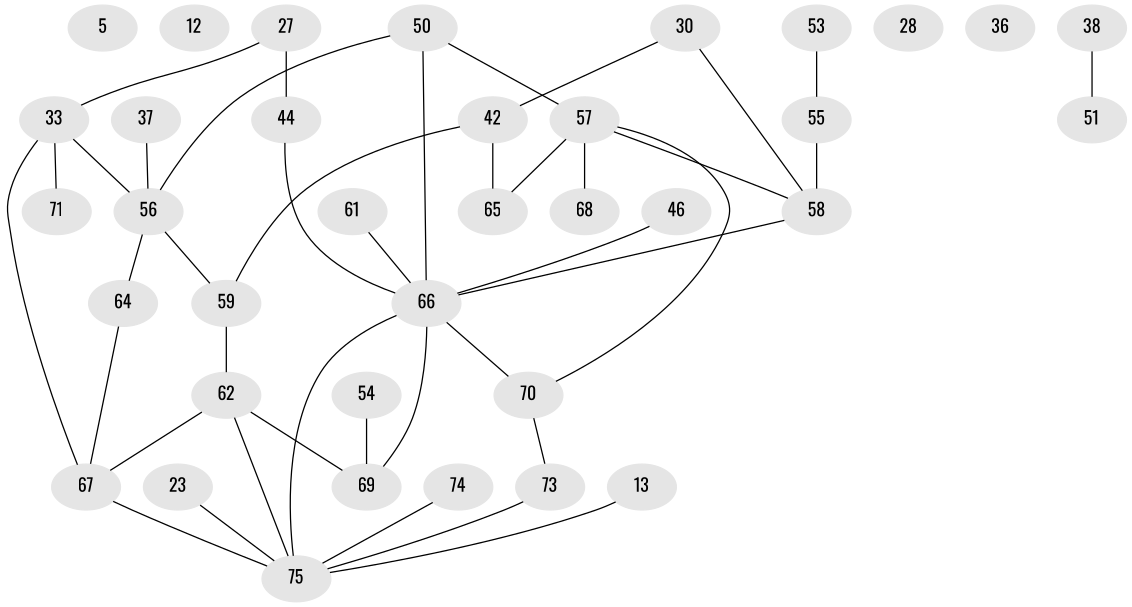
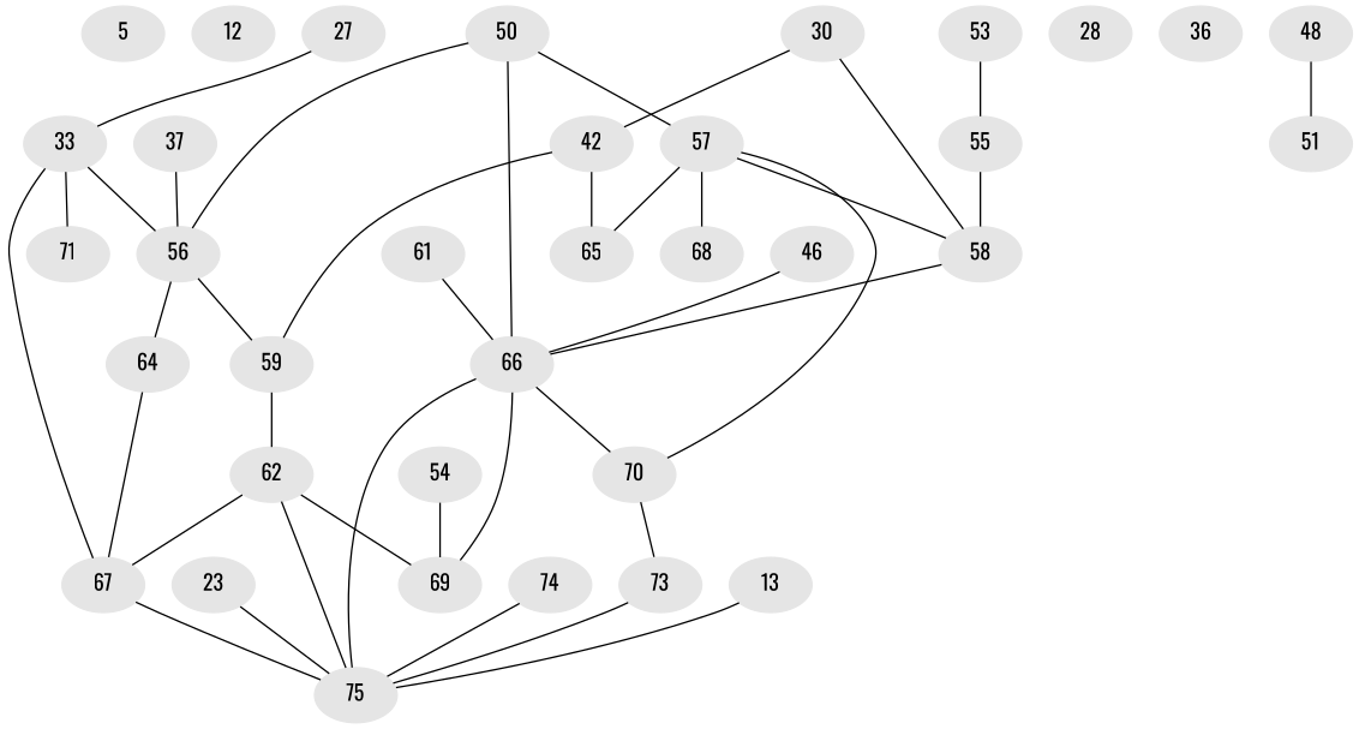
  graph {
    fontname=Oswald
    node [color=gray90 fontname=Oswald style=filled]
    edge [fontname=Oswald]
    5
    12
    13 [super="+11"]
    75 [super="+16"]
    58 [super="+52"]
    66 [super="+10+15+18+29+60"]
    23
    27
    33
-   44 [super="+17"]
    56 [super="+7+20+24+34"]
    67 [super="+22+31"]
    71
    69 [super="+40"]
    70
    28
    59 [super="+45"]
    64
    n19 [label=30]
    42
    65 [super="+14+48"]
    36
    37
-   38 [super="+9"]
+   38 [super="+9" label=48]
    51
    62 [super="+25"]
    46
    50
    57 [super="+6+47"]
    68
    53 [super="+19"]
    55
    54 [super="+4"]
    73 [super="+63"]
    61
    74 [super="+30"]
    13 -- 75
    58 -- 66 [weight=2]
    66 -- 75 [weight=3]
    66 -- 69 [weight=2]
    66 -- 70 [weight=2]
    23 -- 75
    27 -- 33
-   27 -- 44 [weight=2]
    33 -- 56
    33 -- 67
    33 -- 71
-   44 -- 66 [weight=2]
    56 -- 59
    56 -- 64
    67 -- 75
    70 -- 73
    59 -- 62
    64 -- 67
    n19 -- 58
    n19 -- 42
    42 -- 59
    42 -- 65 [weight=2]
    37 -- 56
    38 -- 51
    62 -- 75
    62 -- 67
    62 -- 69 [weight=2]
    46 -- 66
    50 -- 66
    50 -- 56
    50 -- 57
    57 -- 58 [weight=2]
    57 -- 70
    57 -- 65 [weight=2]
    57 -- 68
    53 -- 55
    55 -- 58
    54 -- 69
    73 -- 75
    61 -- 66
    74 -- 75
  }
